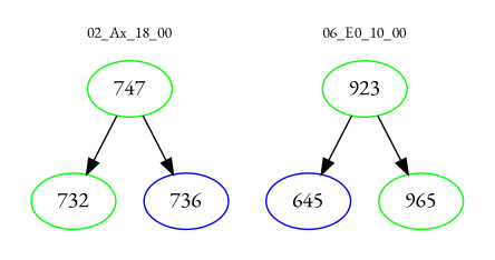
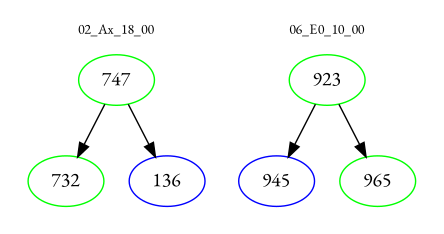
  digraph {
    fontname="EB Garamond"
    node [color=green fontname="EB Garamond"]
    edge [color=black fontname="EB Garamond"]
    n1 [label=747]
    n2 [label=732]
-   n3 [color=blue label=736]
+   n3 [color=blue label=136]
    n4 [label=923]
-   n5 [color=blue label=645]
+   n5 [color=blue label=945]
    n6 [label=965]
    subgraph cluster_1 {
      color=white
      fontsize=10
      label="02_Ax_18_00"
      n1
      n2
      n3
    }
    subgraph cluster_2 {
      color=white
      fontsize=10
      label="06_E0_10_00"
      n4
      n5
      n6
    }
    n1 -> n2
    n1 -> n3
    n4 -> n5
    n4 -> n6
  }
